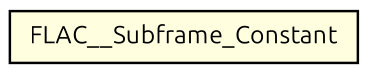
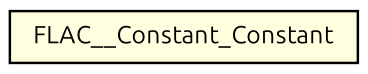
  digraph {
    rankdir=LR
    fontname=Ubuntu
-   n1 [color=black fillcolor=lightyellow fontname=Ubuntu fontsize=10 height=0.2 label=FLAC__Subframe_Constant shape=record style=filled width=0.4]
+   n1 [color=black fillcolor=lightyellow fontname=Ubuntu fontsize=10 height=0.2 label=FLAC__Constant_Constant shape=record style=filled width=0.4]
  }
